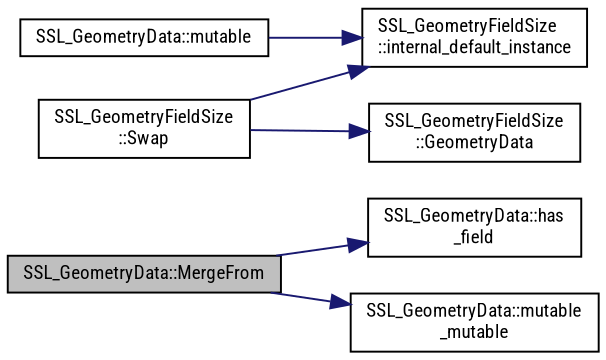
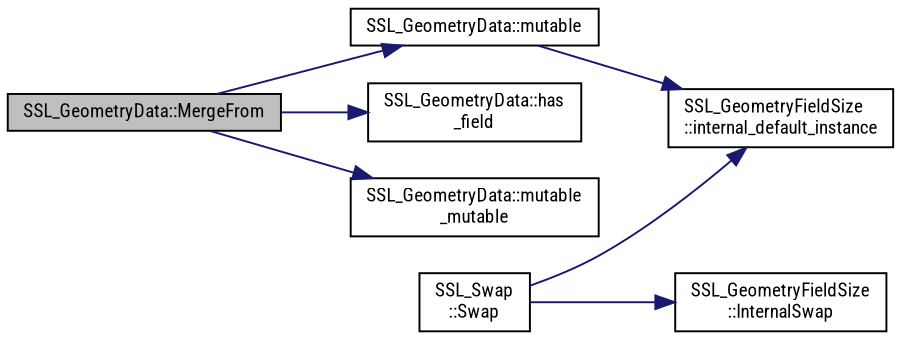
  digraph {
    fontname="Roboto Condensed"
    rankdir=LR
    node [color=black fillcolor=white fontname="Roboto Condensed" fontsize=10 shape=record style=filled]
    edge [color=midnightblue fontname="Roboto Condensed" fontsize=10 labelfontname=Helvetica labelfontsize=10 style=solid]
    n1 [fillcolor=grey75 fontcolor=black height=0.2 label="SSL_GeometryData::MergeFrom" width=0.4]
    n2 [height=0.2 label="SSL_GeometryData::mutable" width=0.4]
    n3 [height=0.2 label="SSL_GeometryData::has\l_field" width=0.4]
    n4 [height=0.2 label="SSL_GeometryData::mutable\l_mutable" width=0.4]
    n5 [height=0.2 label="SSL_GeometryFieldSize\l::internal_default_instance" width=0.4]
-   n6 [height=0.2 label="SSL_GeometryFieldSize\l::Swap" width=0.4]
-   n7 [height=0.2 label="SSL_GeometryFieldSize\l::GeometryData" width=0.4]
+   n6 [height=0.2 label="SSL_Swap\l::Swap" width=0.4]
+   n7 [height=0.2 label="SSL_GeometryFieldSize\l::InternalSwap" width=0.4]
+   n1 -> n2
    n1 -> n3
    n1 -> n4
    n2 -> n5
    n6 -> n5
    n6 -> n7
  }
